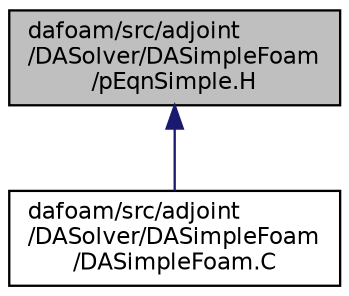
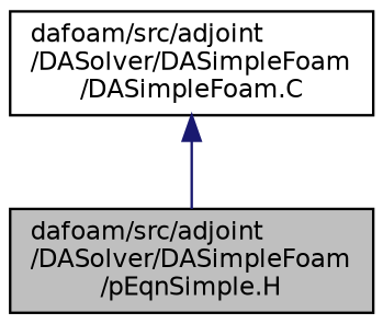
  digraph {
    node [color=black fontname=Helvetica fontsize=10 shape=record]
    n1 [fillcolor=grey75 fontcolor=black height=0.2 label="dafoam/src/adjoint\l/DASolver/DASimpleFoam\l/pEqnSimple.H" style=filled width=0.4]
    n2 [height=0.2 label="dafoam/src/adjoint\l/DASolver/DASimpleFoam\l/DASimpleFoam.C" width=0.4]
-   n1 -> n2 [color=midnightblue dir=back fontname=Helvetica fontsize=10 labelfontname=Helvetica labelfontsize=10 style=solid]
+   n2 -> n1 [color=midnightblue dir=back fontname=Helvetica fontsize=10 labelfontname=Helvetica labelfontsize=10 style=solid]
  }
